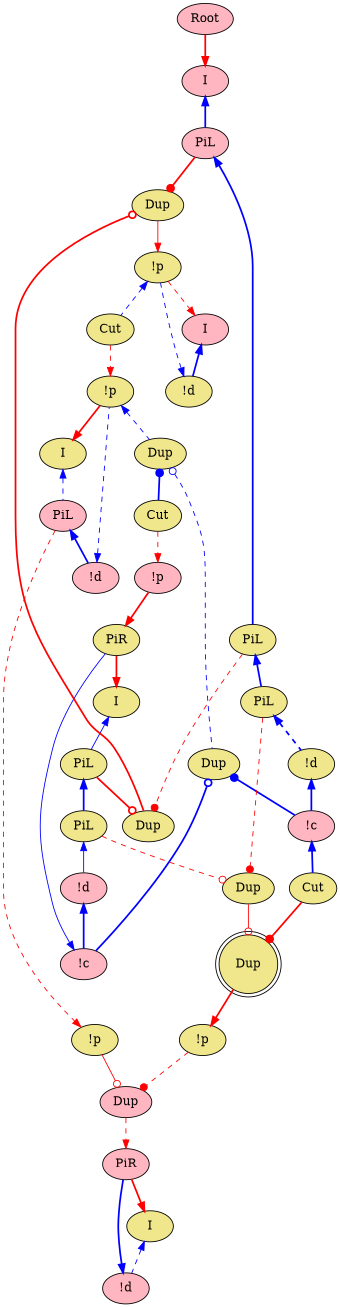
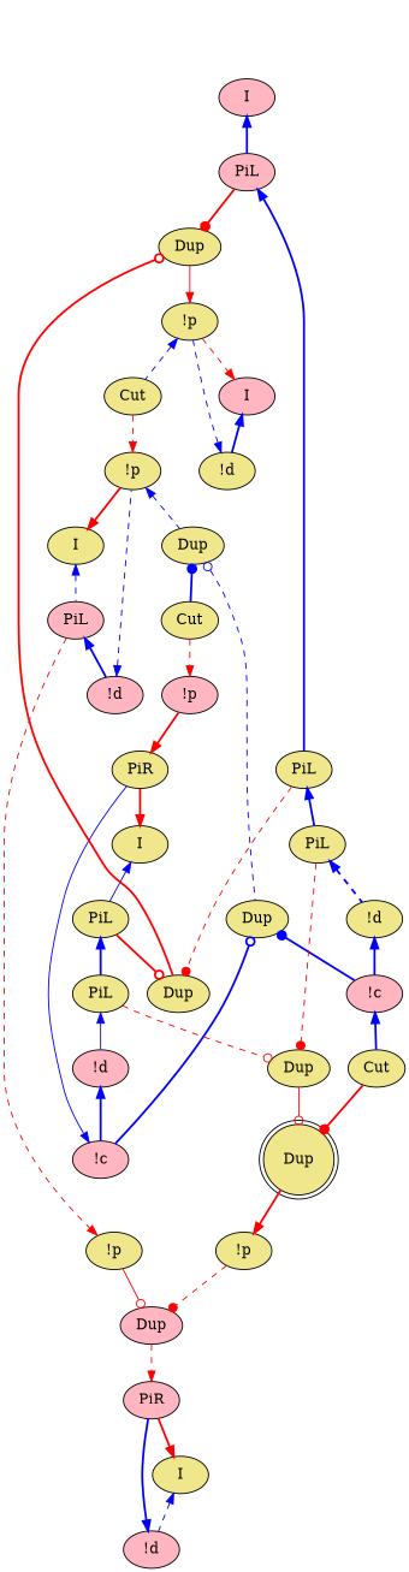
  digraph {
    node [style=filled fillcolor=khaki]
    edge [color=blue style=bold dir=back]
-   n1 [label=Root fillcolor=lightpink]
    n2 [label=I fillcolor=lightpink]
    n3 [label="!p"]
    n4 [label=I fillcolor=lightpink]
    n5 [label=Cut]
    n6 [label="!d"]
    n7 [label=I]
    n8 [label="!d" fillcolor=lightpink]
    n9 [label=PiR fillcolor=lightpink]
    n10 [label="!p"]
    n11 [label=I]
    n12 [label=Dup]
    n13 [label="!d" fillcolor=lightpink]
    n14 [label=PiL fillcolor=lightpink]
    n15 [label="!p"]
    n16 [label=PiL fillcolor=lightpink]
    n17 [label=Cut]
    n18 [label=Dup]
    n19 [label=Dup shape=doublecircle]
    n20 [label="!p"]
    n21 [label=Dup]
    n22 [label="!p" fillcolor=lightpink]
    n23 [label=PiR]
    n24 [label=I]
    n25 [label=Cut]
    n26 [label="!c" fillcolor=lightpink]
    n27 [label="!c" fillcolor=lightpink]
    n28 [label="!d"]
    n29 [label="!d" fillcolor=lightpink]
    n30 [label=PiL]
    n31 [label=Dup]
    n32 [label=PiL]
    n33 [label=PiL]
    n34 [label=Dup]
    n35 [label=PiL]
    n36 [label=Dup fillcolor=lightpink]
-   n1 -> n2 [color=red penwidth=2 style=solid dir=""]
    n2 -> n16 [penwidth=2]
    n3 -> n4 [color=red style=dashed dir=""]
    n3 -> n5 [style=dashed]
    n4 -> n6
    n5 -> n10 [color=red style=dashed dir=""]
    n6 -> n3 [style=dashed]
    n7 -> n8 [style=dashed]
    n8 -> n9
    n9 -> n7 [color=red dir=""]
    n10 -> n11 [color=red dir=""]
    n10 -> n12 [style=dashed]
    n11 -> n14 [style=dashed]
    n12 -> n17 [arrowtail=dot]
    n12 -> n18 [arrowtail=odot style=dashed]
    n13 -> n10 [style=dashed]
    n14 -> n13
    n14 -> n15 [color=red style=dashed dir=""]
    n15 -> n36 [arrowhead=odot color=red style=solid dir=""]
    n16 -> n21 [arrowhead=dot color=red dir=""]
    n16 -> n33 [penwidth=2]
    n17 -> n22 [color=red style=dashed dir=""]
    n18 -> n26 [arrowtail=dot]
    n18 -> n27 [arrowtail=odot]
    n19 -> n20 [color=red dir=""]
    n20 -> n36 [arrowhead=dot color=red style=dashed dir=""]
    n21 -> n3 [color=red style=solid dir=""]
    n22 -> n23 [color=red dir=""]
    n23 -> n24 [color=red dir=""]
    n24 -> n35 [style=solid]
    n25 -> n19 [arrowhead=dot color=red penwidth=2 style=solid dir=""]
    n26 -> n25 [penwidth=2]
    n27 -> n23 [style=solid]
    n28 -> n26 [penwidth=2 style=solid]
    n29 -> n27
    n30 -> n28 [penwidth=2 style=dashed]
    n30 -> n31 [arrowhead=dot color=red style=dashed dir=""]
    n31 -> n19 [arrowhead=odot color=red style=solid dir=""]
    n32 -> n29 [style=solid]
    n32 -> n31 [arrowhead=odot color=red style=dashed dir=""]
    n33 -> n30 [penwidth=2]
    n33 -> n34 [arrowhead=dot color=red style=dashed dir=""]
    n34 -> n21 [arrowhead=odot color=red dir=""]
    n35 -> n32
    n35 -> n34 [arrowhead=odot color=red dir=""]
    n36 -> n9 [color=red style=dashed dir=""]
  }
